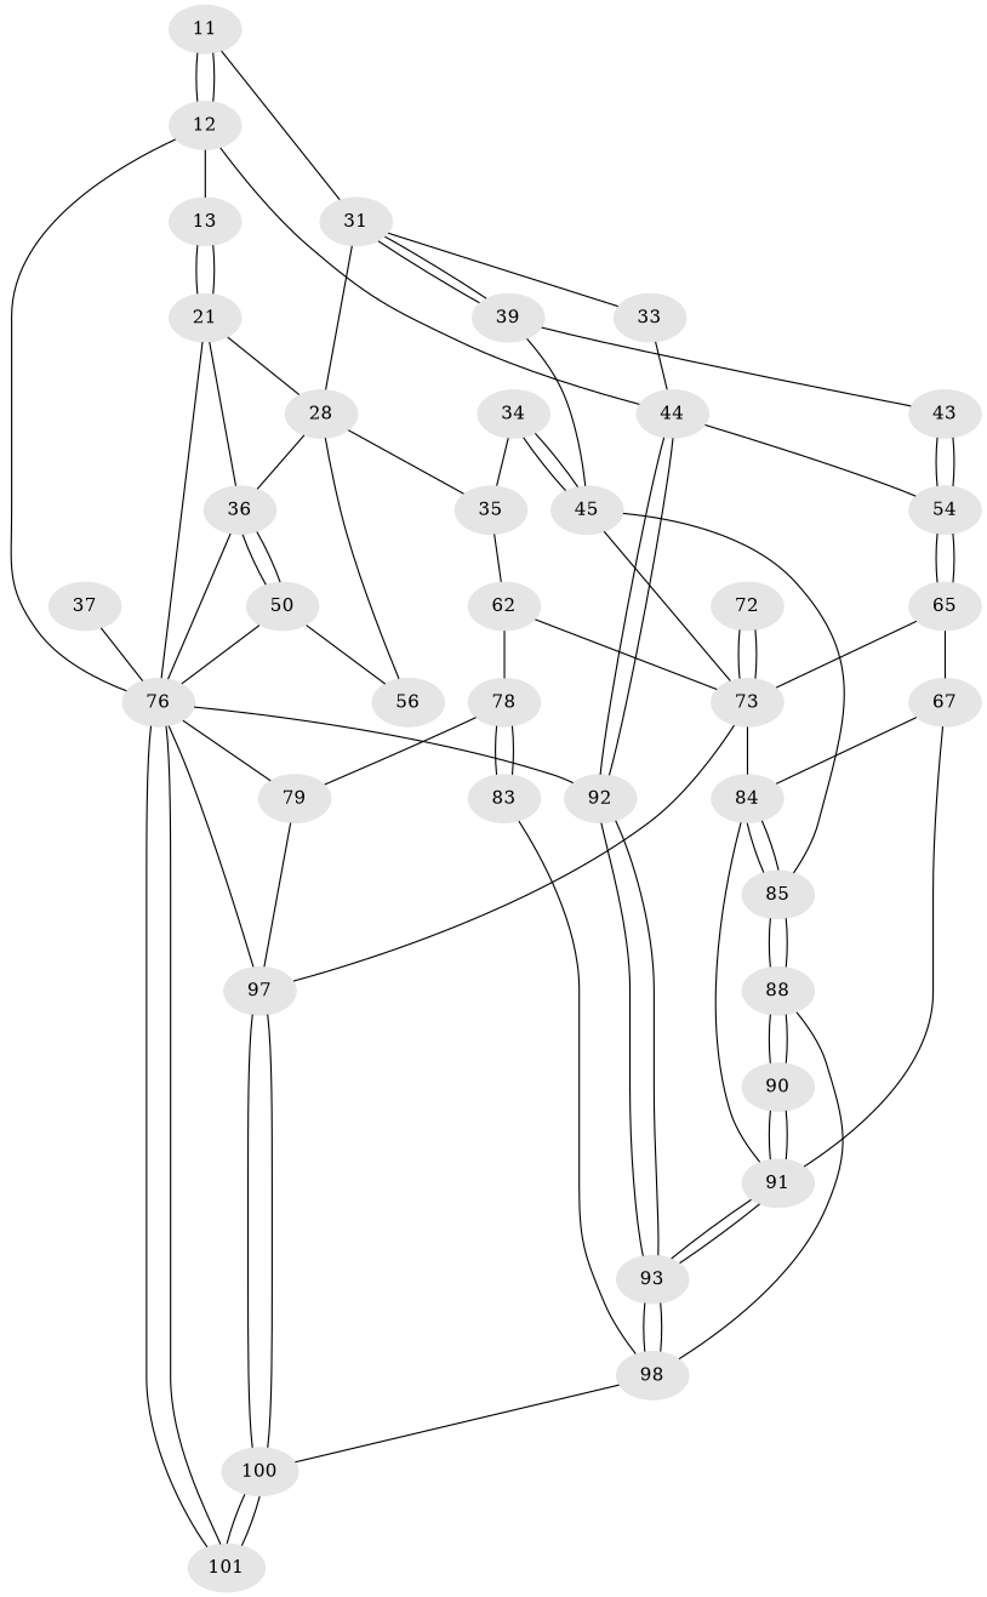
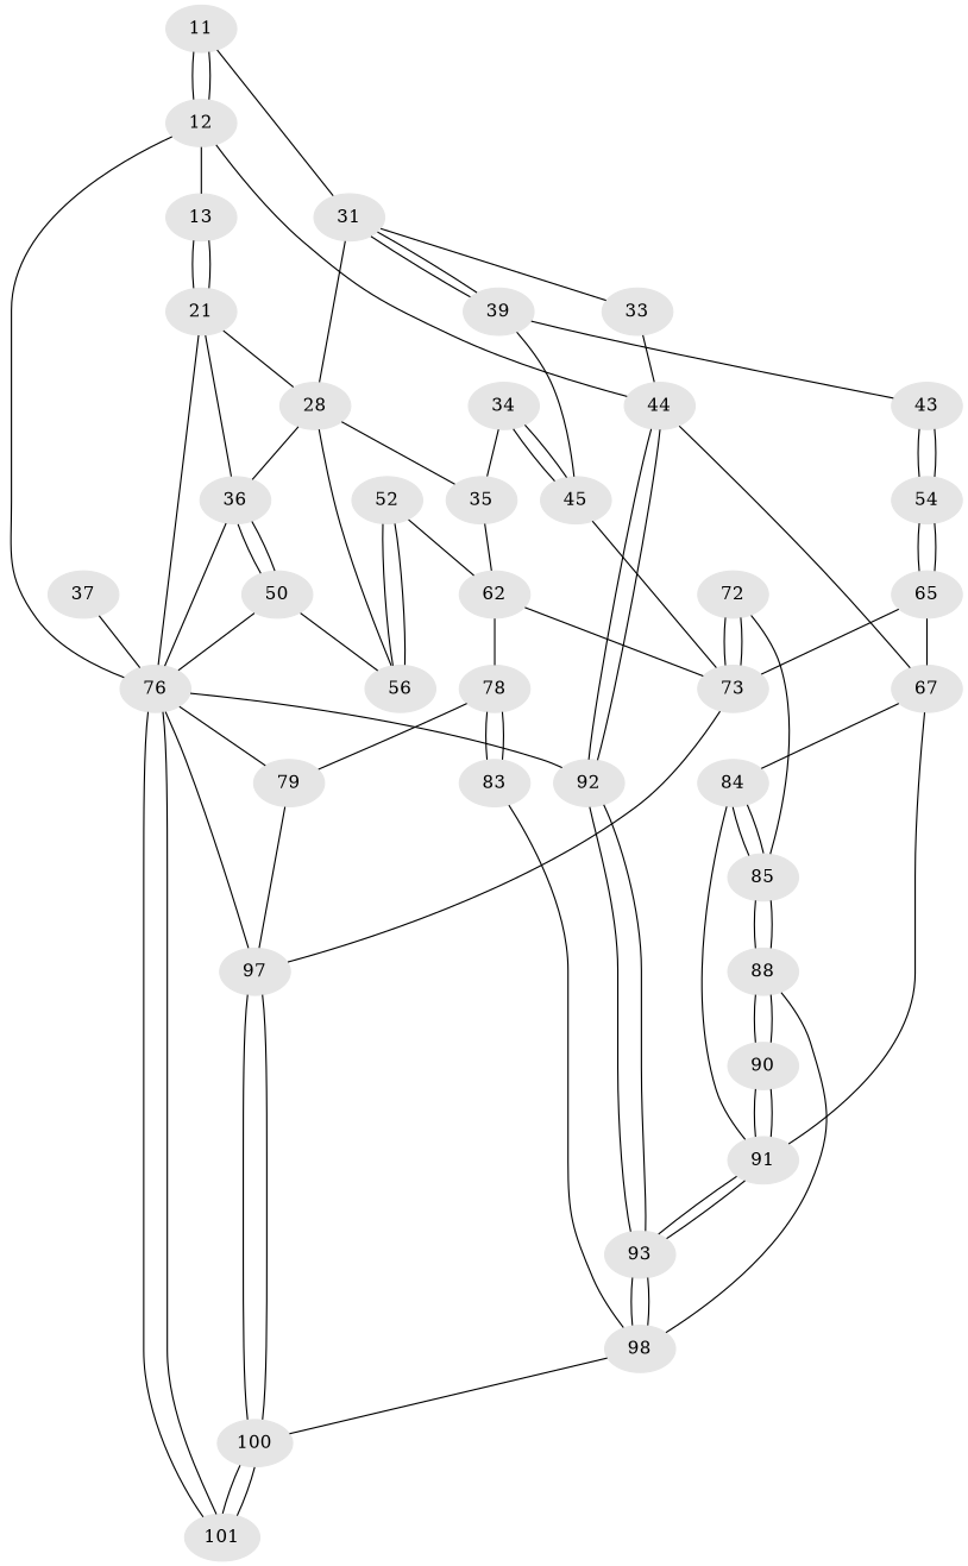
  graph {
    node [color=gray90 style=filled]
    11 [super="+10"]
    12 [super="+6"]
    31 [super="+23+30"]
    13 [super="+7"]
    44 [super="+32"]
    76 [super="+59+18+9"]
    28
    33
    39
    21 [super="+19"]
    67 [super="+66"]
    92
    79 [super="+57"]
    97 [super="+96"]
    101
    36 [super="+29"]
    35 [super="+27"]
    62 [super="+51"]
    50
    56 [super="+49+48"]
    34 [super="+25+24"]
    n22 [label=45 super="+40"]
    43
    54 [super="+53+47+42"]
    65 [super="+64+63"]
    73 [super="+61+60+71"]
    78 [super="+77"]
    37 [super="+17"]
    84 [super="+74+75"]
    91 [super="+86+87"]
    93
+   52
    83
    85 [super="+80"]
    72
    88
    98 [super="+89+94"]
    100 [super="+95"]
    90
    11 -- 12 [weight=2]
    11 -- 12
    11 -- 31 [weight=2]
    12 -- 13 [weight=2]
    12 -- 44
    12 -- 76 [weight=4]
    31 -- 28
    31 -- 33
    31 -- 39
    31 -- 39
    13 -- 21 [weight=2]
    13 -- 21
-   44 -- 54
+   44 -- 67
    44 -- 92 [weight=2]
    44 -- 92
    76 -- 92
    76 -- 79
    76 -- 97
    76 -- 101
    76 -- 101
    28 -- 36
    28 -- 35
    28 -- 56
    33 -- 44
    39 -- n22
    39 -- 43
    21 -- 76
    21 -- 28
    21 -- 36
    67 -- 84
    67 -- 91
    92 -- 93
    92 -- 93
    79 -- 97
    97 -- 100 [weight=2]
    97 -- 100
    36 -- 76 [weight=2]
    36 -- 50
    36 -- 50
    35 -- 62
    62 -- 73
    62 -- 78
    50 -- 76
    50 -- 56
    34 -- 35 [weight=2]
    34 -- n22 [weight=2]
    34 -- n22
    n22 -- 73
    43 -- 54 [weight=2]
    43 -- 54
    54 -- 65 [weight=3]
    54 -- 65
    65 -- 67 [weight=2]
    65 -- 73
    73 -- 97
-   73 -- 84
    78 -- 79
    78 -- 83 [weight=2]
    78 -- 83
    37 -- 76 [weight=3]
    84 -- 91
    84 -- 85 [weight=2]
    84 -- 85
    91 -- 93
    91 -- 93
    93 -- 98
    93 -- 98
+   52 -- 62
+   52 -- 56 [weight=2]
+   52 -- 56
    83 -- 98
    85 -- 88
    85 -- 88
    72 -- 73 [weight=2]
    72 -- 73
-   n22 -- 85
+   72 -- 85
    88 -- 98
    88 -- 90
    88 -- 90
    98 -- 100
    100 -- 101
    100 -- 101
    90 -- 91 [weight=2]
    90 -- 91
  }
